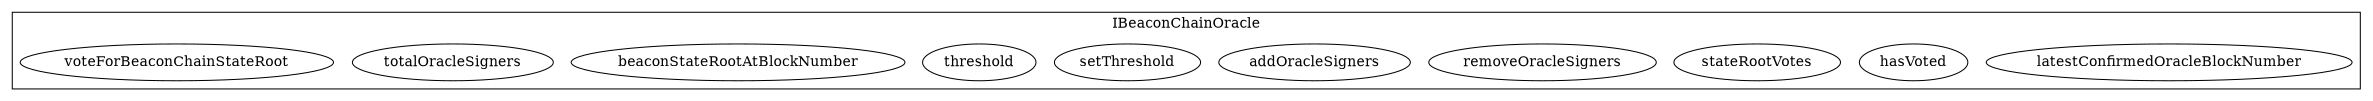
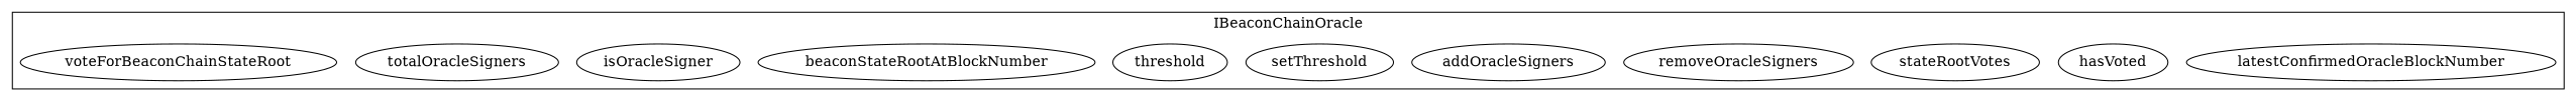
  strict digraph {
    n1 [label=latestConfirmedOracleBlockNumber]
    n2 [label=hasVoted]
    n3 [label=stateRootVotes]
    n4 [label=removeOracleSigners]
    n5 [label=addOracleSigners]
    n6 [label=setThreshold]
    n7 [label=threshold]
    n8 [label=beaconStateRootAtBlockNumber]
+   n9 [label=isOracleSigner]
    n10 [label=totalOracleSigners]
    n11 [label=voteForBeaconChainStateRoot]
    subgraph cluster_1 {
      label=IBeaconChainOracle
      n1
      n2
      n3
      n4
      n5
      n6
      n7
      n8
+     n9
      n10
      n11
    }
    subgraph cluster_2 {
      label="[Solidity]"
    }
  }
